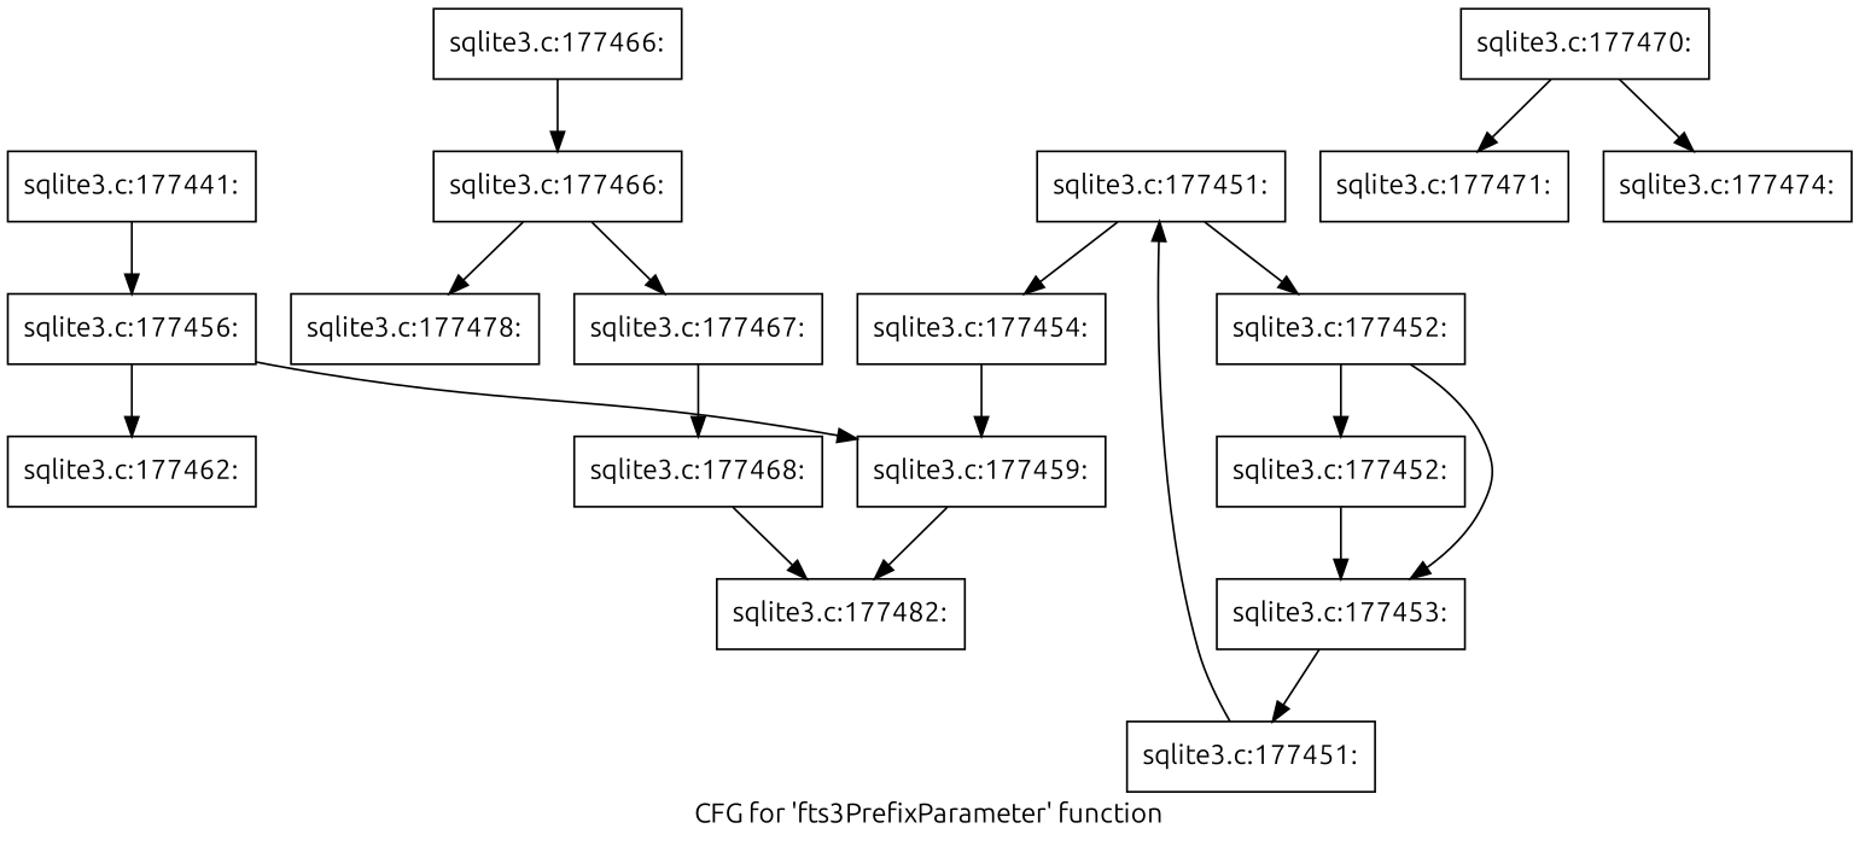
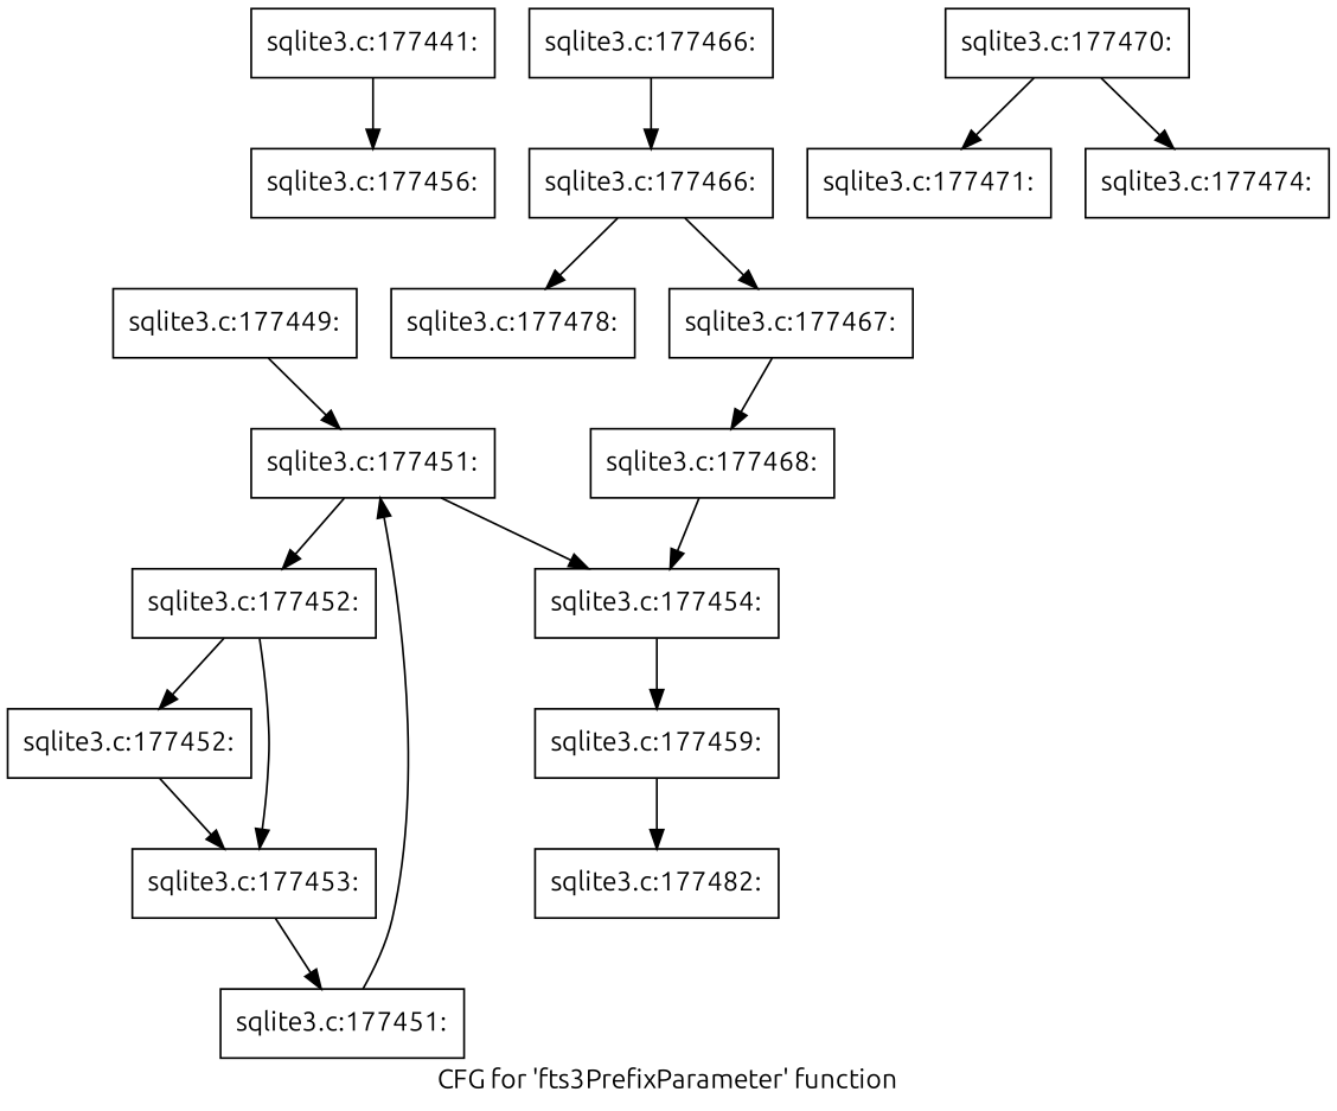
  digraph {
    fontname=Ubuntu
    label="CFG for 'fts3PrefixParameter' function"
    node [fontname=Ubuntu shape=record]
    edge [fontname=Ubuntu]
    n1 [label="{sqlite3.c:177441:}"]
    n2 [label="{sqlite3.c:177456:}"]
-   n3 [label="{sqlite3.c:177462:}"]
    n4 [label="{sqlite3.c:177459:}"]
+   n5 [label="{sqlite3.c:177449:}"]
    n6 [label="{sqlite3.c:177451:}"]
    n7 [label="{sqlite3.c:177482:}"]
    n8 [label="{sqlite3.c:177452:}"]
    n9 [label="{sqlite3.c:177454:}"]
    n10 [label="{sqlite3.c:177452:}"]
    n11 [label="{sqlite3.c:177453:}"]
    n12 [label="{sqlite3.c:177451:}"]
    n13 [label="{sqlite3.c:177466:}"]
    n14 [label="{sqlite3.c:177467:}"]
    n15 [label="{sqlite3.c:177478:}"]
    n16 [label="{sqlite3.c:177468:}"]
    n17 [label="{sqlite3.c:177470:}"]
    n18 [label="{sqlite3.c:177471:}"]
    n19 [label="{sqlite3.c:177474:}"]
    n20 [label="{sqlite3.c:177466:}"]
    n1 -> n2
-   n2 -> n3
-   n2 -> n4
    n4 -> n7
+   n5 -> n6
    n6 -> n8
    n6 -> n9
    n8 -> n10
    n8 -> n11
    n9 -> n4
    n10 -> n11
    n11 -> n12
    n12 -> n6
    n13 -> n14
    n13 -> n15
    n14 -> n16
-   n16 -> n7
+   n16 -> n9
    n17 -> n18
    n17 -> n19
    n20 -> n13
  }
